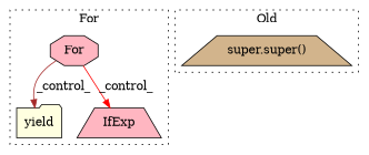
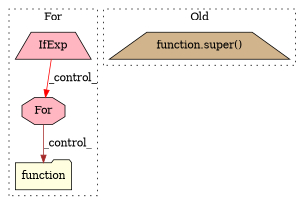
  digraph {
    node [fillcolor=lightpink shape=trapezium style=filled]
-   n1 [a=105 fillcolor=lightyellow l=6 label=yield s=1957 shape=folder]
+   n1 [a=105 fillcolor=lightyellow l=6 label=function s=1957 shape=folder]
    n2 [a=107 l="4,18" label=For s="1746,1765" shape=octagon]
    n3 [a=51 l="4,6" label=IfExp s="1910,1927"]
-   n4 [a=75 fillcolor=tan l=7 label="super.super()" s=1237]
+   n4 [a=75 fillcolor=tan l=7 label="function.super()" s=1237]
    subgraph cluster_1 {
      label=For
      style=dotted
      n1
      n2
      n3
    }
    subgraph cluster_2 {
      label=Old
      style=dotted
      n4
    }
    n2 -> n1 [color=brown label=_control_]
-   n2 -> n3 [color=red label=_control_]
+   n3 -> n2 [color=red label=_control_]
  }
